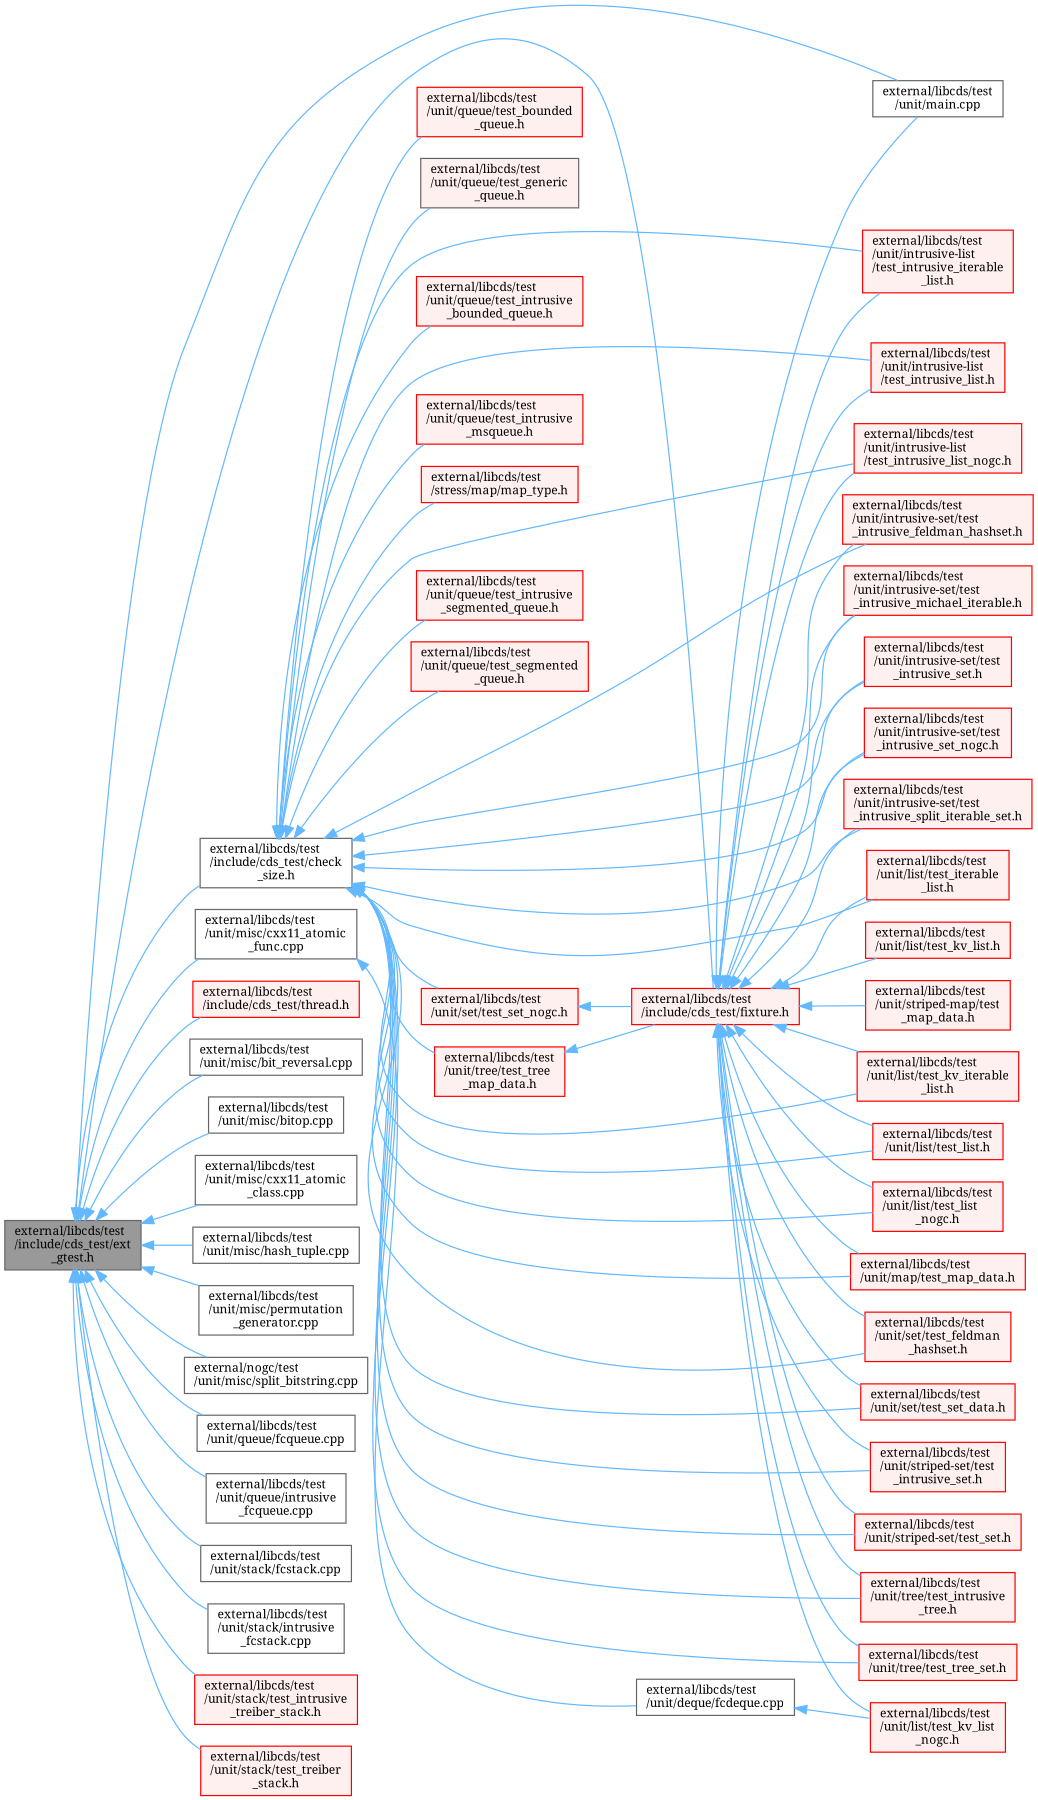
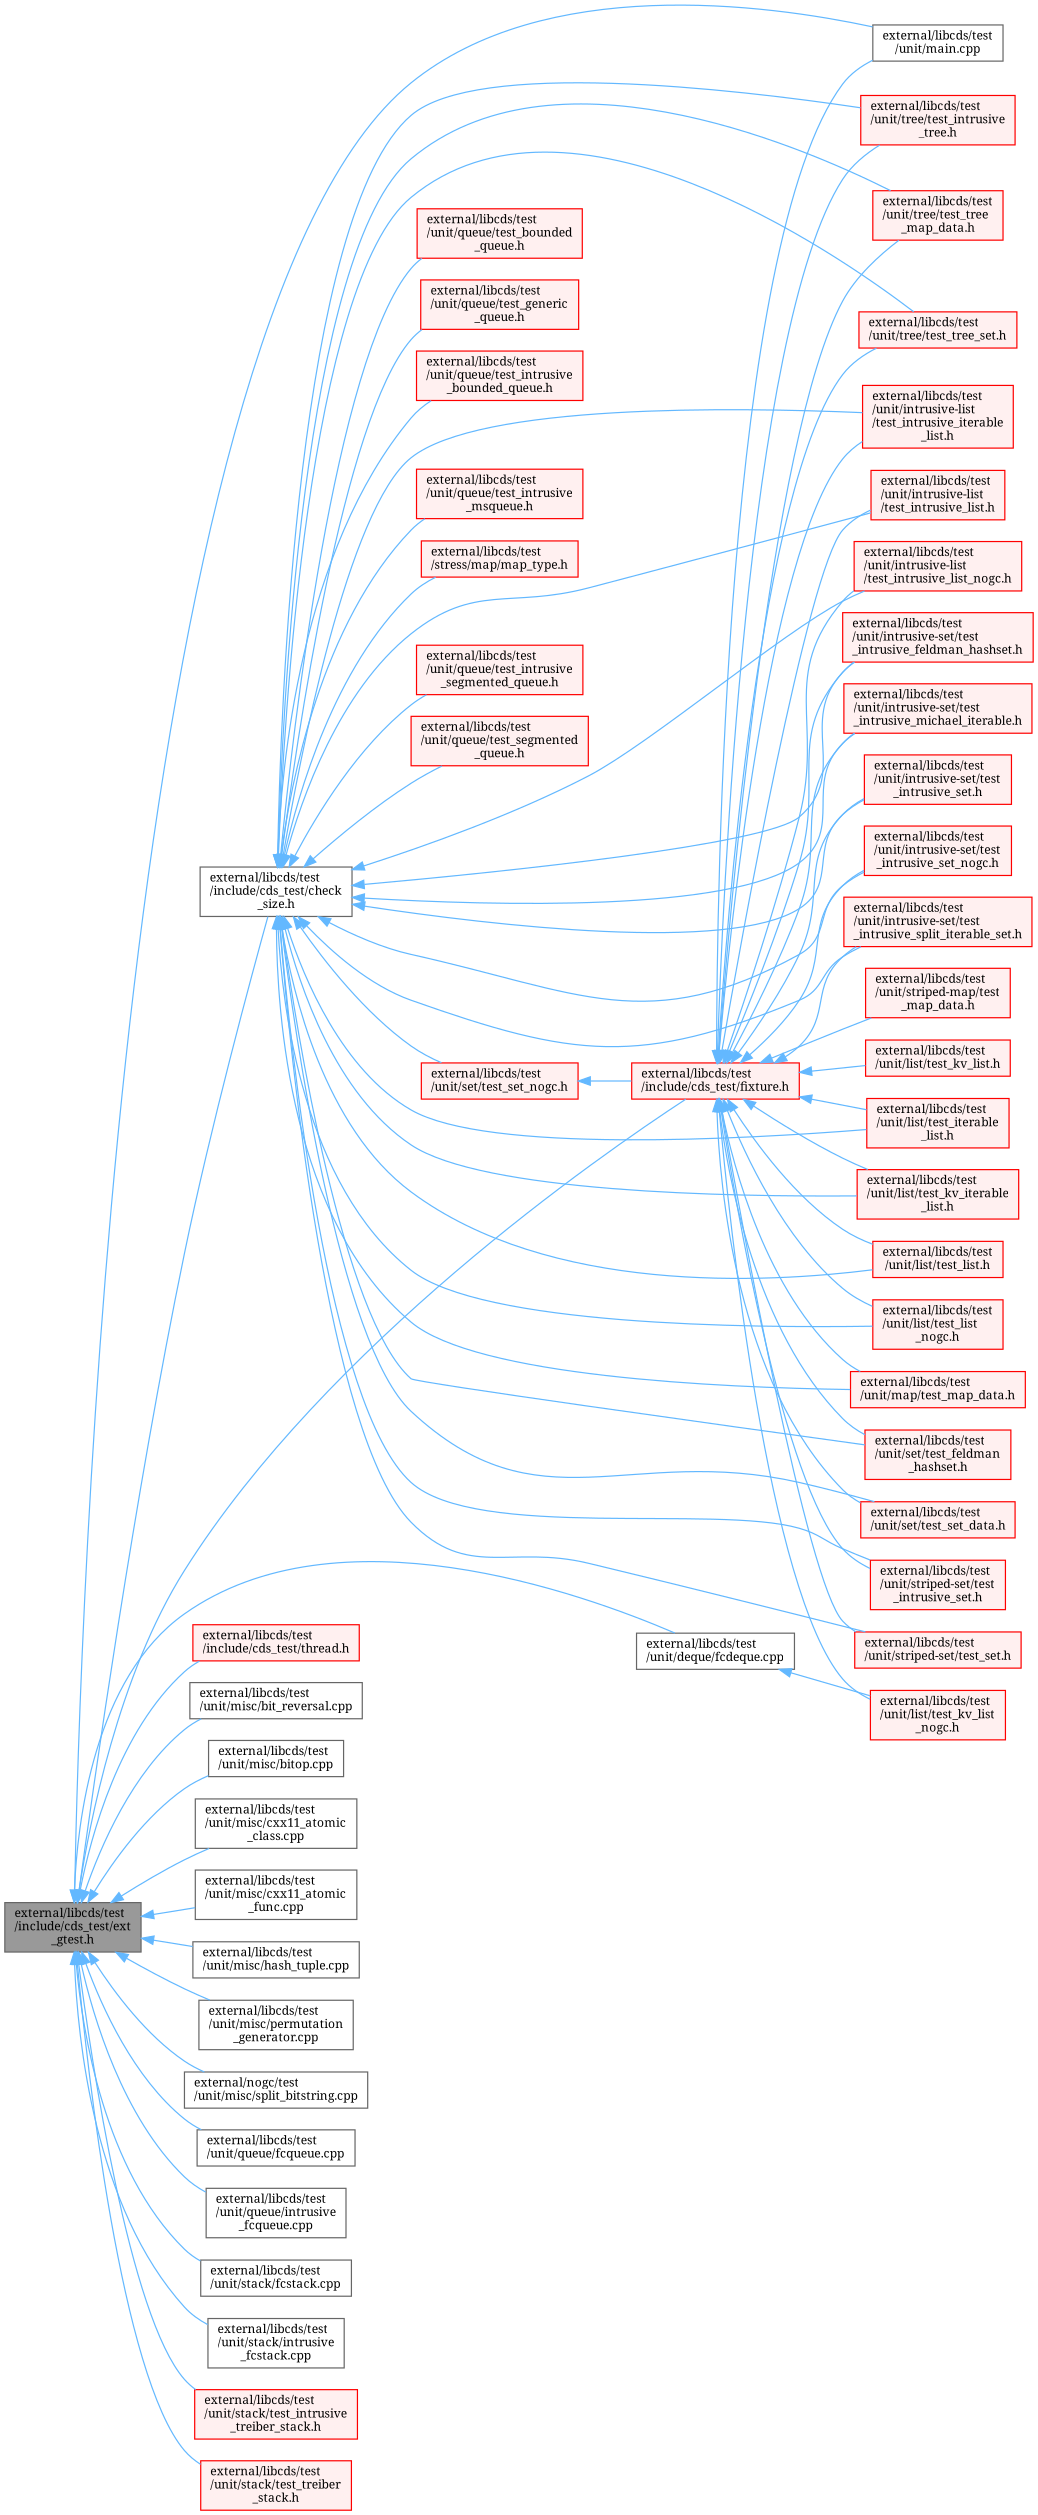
  digraph {
    fontname="Noto Serif"
    rankdir=LR
    node [color=red fillcolor="#FFF0F0" fontname="Noto Serif" fontsize=10 shape=box style=filled]
    edge [color=steelblue1 dir=back fontname="Noto Serif" fontsize=10 labelfontname=Helvetica labelfontsize=10 style=solid]
    n1 [color=gray40 fillcolor=grey60 fontcolor=black height=0.2 label="external/libcds/test\l/include/cds_test/ext\l_gtest.h" width=0.4]
    n2 [color=grey40 fillcolor=white height=0.2 label="external/libcds/test\l/include/cds_test/check\l_size.h" width=0.4]
    n3 [height=0.2 label="external/libcds/test\l/include/cds_test/fixture.h" width=0.4]
    n4 [color=grey40 fillcolor=white height=0.2 label="external/libcds/test\l/unit/main.cpp" width=0.4]
    n5 [height=0.2 label="external/libcds/test\l/include/cds_test/thread.h" width=0.4]
    n6 [color=grey40 fillcolor=white height=0.2 label="external/libcds/test\l/unit/deque/fcdeque.cpp" width=0.4]
    n7 [color=grey40 fillcolor=white height=0.2 label="external/libcds/test\l/unit/misc/bit_reversal.cpp" width=0.4]
    n8 [color=grey40 fillcolor=white height=0.2 label="external/libcds/test\l/unit/misc/bitop.cpp" width=0.4]
    n9 [color=grey40 fillcolor=white height=0.2 label="external/libcds/test\l/unit/misc/cxx11_atomic\l_class.cpp" width=0.4]
    n10 [color=grey40 fillcolor=white height=0.2 label="external/libcds/test\l/unit/misc/cxx11_atomic\l_func.cpp" width=0.4]
    n11 [color=grey40 fillcolor=white height=0.2 label="external/libcds/test\l/unit/misc/hash_tuple.cpp" width=0.4]
    n12 [color=grey40 fillcolor=white height=0.2 label="external/libcds/test\l/unit/misc/permutation\l_generator.cpp" width=0.4]
    n13 [color=grey40 fillcolor=white height=0.2 label="external/nogc/test\l/unit/misc/split_bitstring.cpp" width=0.4]
    n14 [color=grey40 fillcolor=white height=0.2 label="external/libcds/test\l/unit/queue/fcqueue.cpp" width=0.4]
    n15 [color=grey40 fillcolor=white height=0.2 label="external/libcds/test\l/unit/queue/intrusive\l_fcqueue.cpp" width=0.4]
    n16 [color=grey40 fillcolor=white height=0.2 label="external/libcds/test\l/unit/stack/fcstack.cpp" width=0.4]
    n17 [color=grey40 fillcolor=white height=0.2 label="external/libcds/test\l/unit/stack/intrusive\l_fcstack.cpp" width=0.4]
    n18 [height=0.2 label="external/libcds/test\l/unit/stack/test_intrusive\l_treiber_stack.h" width=0.4]
    n19 [height=0.2 label="external/libcds/test\l/unit/stack/test_treiber\l_stack.h" width=0.4]
    n20 [height=0.2 label="external/libcds/test\l/stress/map/map_type.h" width=0.4]
    n21 [height=0.2 label="external/libcds/test\l/unit/intrusive-list\l/test_intrusive_iterable\l_list.h" width=0.4]
    n22 [height=0.2 label="external/libcds/test\l/unit/intrusive-list\l/test_intrusive_list.h" width=0.4]
    n23 [height=0.2 label="external/libcds/test\l/unit/intrusive-list\l/test_intrusive_list_nogc.h" width=0.4]
    n24 [height=0.2 label="external/libcds/test\l/unit/intrusive-set/test\l_intrusive_feldman_hashset.h" width=0.4]
    n25 [height=0.2 label="external/libcds/test\l/unit/intrusive-set/test\l_intrusive_michael_iterable.h" width=0.4]
    n26 [height=0.2 label="external/libcds/test\l/unit/intrusive-set/test\l_intrusive_set.h" width=0.4]
    n27 [height=0.2 label="external/libcds/test\l/unit/intrusive-set/test\l_intrusive_set_nogc.h" width=0.4]
    n28 [height=0.2 label="external/libcds/test\l/unit/intrusive-set/test\l_intrusive_split_iterable_set.h" width=0.4]
    n29 [height=0.2 label="external/libcds/test\l/unit/list/test_iterable\l_list.h" width=0.4]
    n30 [height=0.2 label="external/libcds/test\l/unit/list/test_kv_iterable\l_list.h" width=0.4]
    n31 [height=0.2 label="external/libcds/test\l/unit/list/test_list.h" width=0.4]
    n32 [height=0.2 label="external/libcds/test\l/unit/list/test_list\l_nogc.h" width=0.4]
    n33 [height=0.2 label="external/libcds/test\l/unit/map/test_map_data.h" width=0.4]
    n34 [height=0.2 label="external/libcds/test\l/unit/queue/test_bounded\l_queue.h" width=0.4]
-   n35 [color=grey40 height=0.2 label="external/libcds/test\l/unit/queue/test_generic\l_queue.h" width=0.4]
+   n35 [height=0.2 label="external/libcds/test\l/unit/queue/test_generic\l_queue.h" width=0.4]
    n36 [height=0.2 label="external/libcds/test\l/unit/queue/test_intrusive\l_bounded_queue.h" width=0.4]
    n37 [height=0.2 label="external/libcds/test\l/unit/queue/test_intrusive\l_msqueue.h" width=0.4]
    n38 [height=0.2 label="external/libcds/test\l/unit/queue/test_intrusive\l_segmented_queue.h" width=0.4]
    n39 [height=0.2 label="external/libcds/test\l/unit/queue/test_segmented\l_queue.h" width=0.4]
    n40 [height=0.2 label="external/libcds/test\l/unit/set/test_feldman\l_hashset.h" width=0.4]
    n41 [height=0.2 label="external/libcds/test\l/unit/set/test_set_data.h" width=0.4]
    n42 [height=0.2 label="external/libcds/test\l/unit/set/test_set_nogc.h" width=0.4]
    n43 [height=0.2 label="external/libcds/test\l/unit/striped-set/test\l_intrusive_set.h" width=0.4]
    n44 [height=0.2 label="external/libcds/test\l/unit/striped-set/test_set.h" width=0.4]
    n45 [height=0.2 label="external/libcds/test\l/unit/tree/test_intrusive\l_tree.h" width=0.4]
    n46 [height=0.2 label="external/libcds/test\l/unit/tree/test_tree\l_map_data.h" width=0.4]
    n47 [height=0.2 label="external/libcds/test\l/unit/tree/test_tree_set.h" width=0.4]
    n48 [height=0.2 label="external/libcds/test\l/unit/list/test_kv_list.h" width=0.4]
    n49 [height=0.2 label="external/libcds/test\l/unit/list/test_kv_list\l_nogc.h" width=0.4]
    n50 [height=0.2 label="external/libcds/test\l/unit/striped-map/test\l_map_data.h" width=0.4]
    n1 -> n2
    n1 -> n3
    n1 -> n4
    n1 -> n5
-   n10 -> n6
+   n1 -> n6
    n1 -> n7
    n1 -> n8
    n1 -> n9
    n1 -> n10
    n1 -> n11
    n1 -> n12
    n1 -> n13
    n1 -> n14
    n1 -> n15
    n1 -> n16
    n1 -> n17
    n1 -> n18
    n1 -> n19
    n2 -> n20
    n2 -> n21
    n2 -> n22
    n2 -> n23
    n2 -> n24
    n2 -> n25
    n2 -> n26
    n2 -> n27
    n2 -> n28
    n2 -> n29
    n2 -> n30
    n2 -> n31
    n2 -> n32
    n2 -> n33
    n2 -> n34
    n2 -> n35
    n2 -> n36
    n2 -> n37
    n2 -> n38
    n2 -> n39
    n2 -> n40
    n2 -> n41
    n2 -> n42
    n2 -> n43
    n2 -> n44
    n2 -> n45
    n2 -> n46
    n2 -> n47
    n3 -> n4
    n3 -> n21
    n3 -> n22
    n3 -> n23
    n3 -> n24
    n3 -> n25
    n3 -> n26
    n3 -> n27
    n3 -> n28
    n3 -> n29
    n3 -> n30
    n3 -> n31
    n3 -> n32
    n3 -> n33
    n3 -> n40
    n3 -> n41
    n3 -> n43
    n3 -> n44
    n3 -> n45
-   n46 -> n3
+   n3 -> n46
    n3 -> n47
    n3 -> n48
    n3 -> n49
    n3 -> n50
    n6 -> n49
    n42 -> n3
  }
